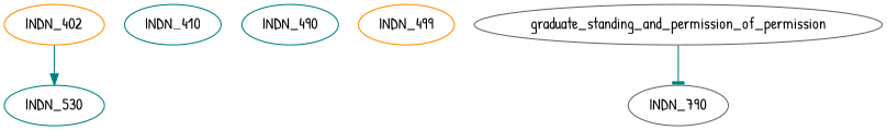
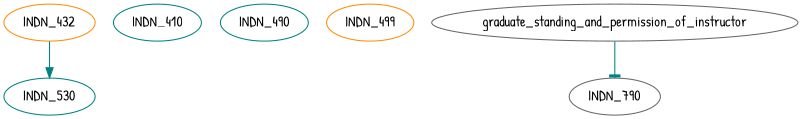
  digraph {
    fontname="Patrick Hand"
    node [color=teal fontname="Patrick Hand"]
    edge [color=teal fontname="Patrick Hand"]
-   INDN_402 [color=darkorange]
+   INDN_402 [color=darkorange label=INDN_432]
    INDN_530
    INDN_410
    INDN_490
    INDN_499 [color=darkorange]
-   graduate_standing_and_permission_of_instructor [color=gray40 label=graduate_standing_and_permission_of_permission]
+   graduate_standing_and_permission_of_instructor [color=gray40]
    n7 [color=gray40 label=INDN_790]
    INDN_402 -> INDN_530 [arrowhead=normal]
    graduate_standing_and_permission_of_instructor -> n7 [arrowhead=tee]
  }
